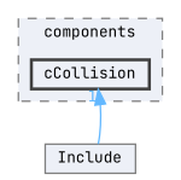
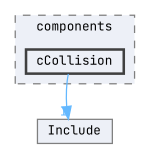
  digraph {
    compound=true
    fontname="JetBrains Mono"
    node [fillcolor="#edf0f7" fontname="JetBrains Mono" fontsize=10 shape=box]
    n1 [color=grey25 height=0.2 label=cCollision style="filled,bold" width=0.4]
    n2 [color=grey50 height=0.2 label=Include style=filled width=0.4]
    subgraph cluster_1 {
      bgcolor="#edf0f7"
      fontsize=10
      label=components
      pencolor=grey50
      style="filled,dashed"
      n1
    }
-   n2 -> n1 [color=steelblue1 fontcolor=steelblue1 fontname="JetBrains Mono" fontsize=10 headlabel=1 labeldistance=1.5 labelfontname=Helvetica labelfontsize=10]
+   n1 -> n2 [color=steelblue1 fontcolor=steelblue1 fontname="JetBrains Mono" fontsize=10 headlabel=1 labeldistance=1.5 labelfontname=Helvetica labelfontsize=10]
  }
